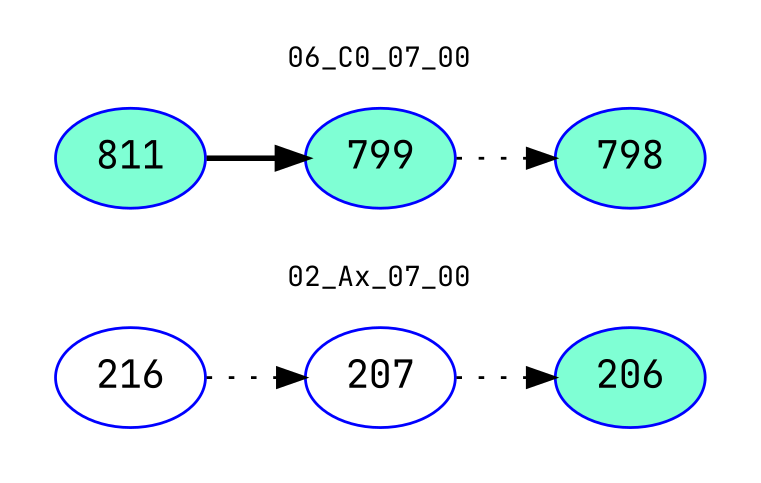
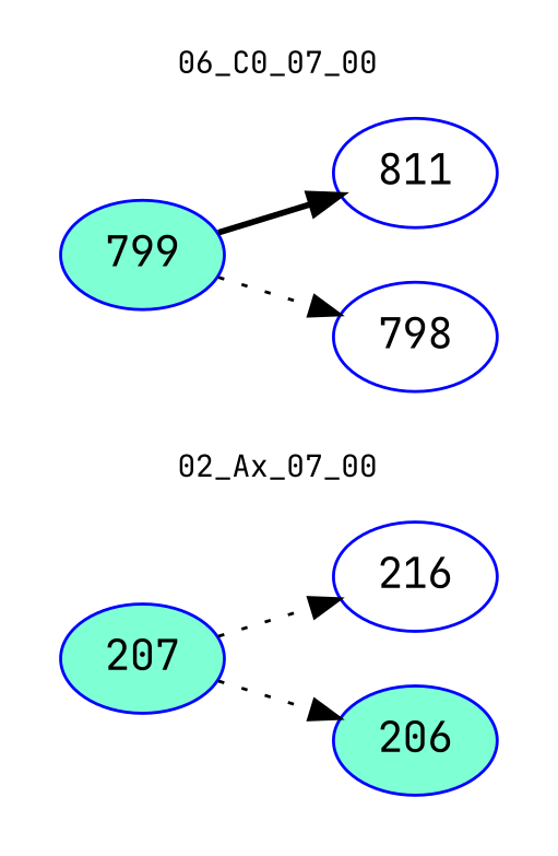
  digraph {
    fontname="JetBrains Mono"
    rankdir=LR
    node [color=blue fillcolor=white fontname="JetBrains Mono" style=filled]
    edge [color=black fontname="JetBrains Mono" style=dotted]
-   n1 [label=207]
+   n1 [fillcolor=aquamarine label=207]
    n2 [fillcolor=aquamarine label=206]
    n3 [label=216]
    n4 [fillcolor=aquamarine label=799]
-   n5 [fillcolor=aquamarine label=798]
-   n6 [fillcolor=aquamarine label=811]
+   n5 [label=798]
+   n6 [label=811]
    subgraph cluster_1 {
      color=white
      fontsize=10
      label="02_Ax_07_00"
      n1
      n2
      n3
    }
    subgraph cluster_2 {
      color=white
      fontsize=10
      label="06_C0_07_00"
      n4
      n5
      n6
    }
    n1 -> n2
-   n3 -> n1
+   n1 -> n3
    n4 -> n5
-   n6 -> n4 [style=bold]
+   n4 -> n6 [style=bold]
  }
